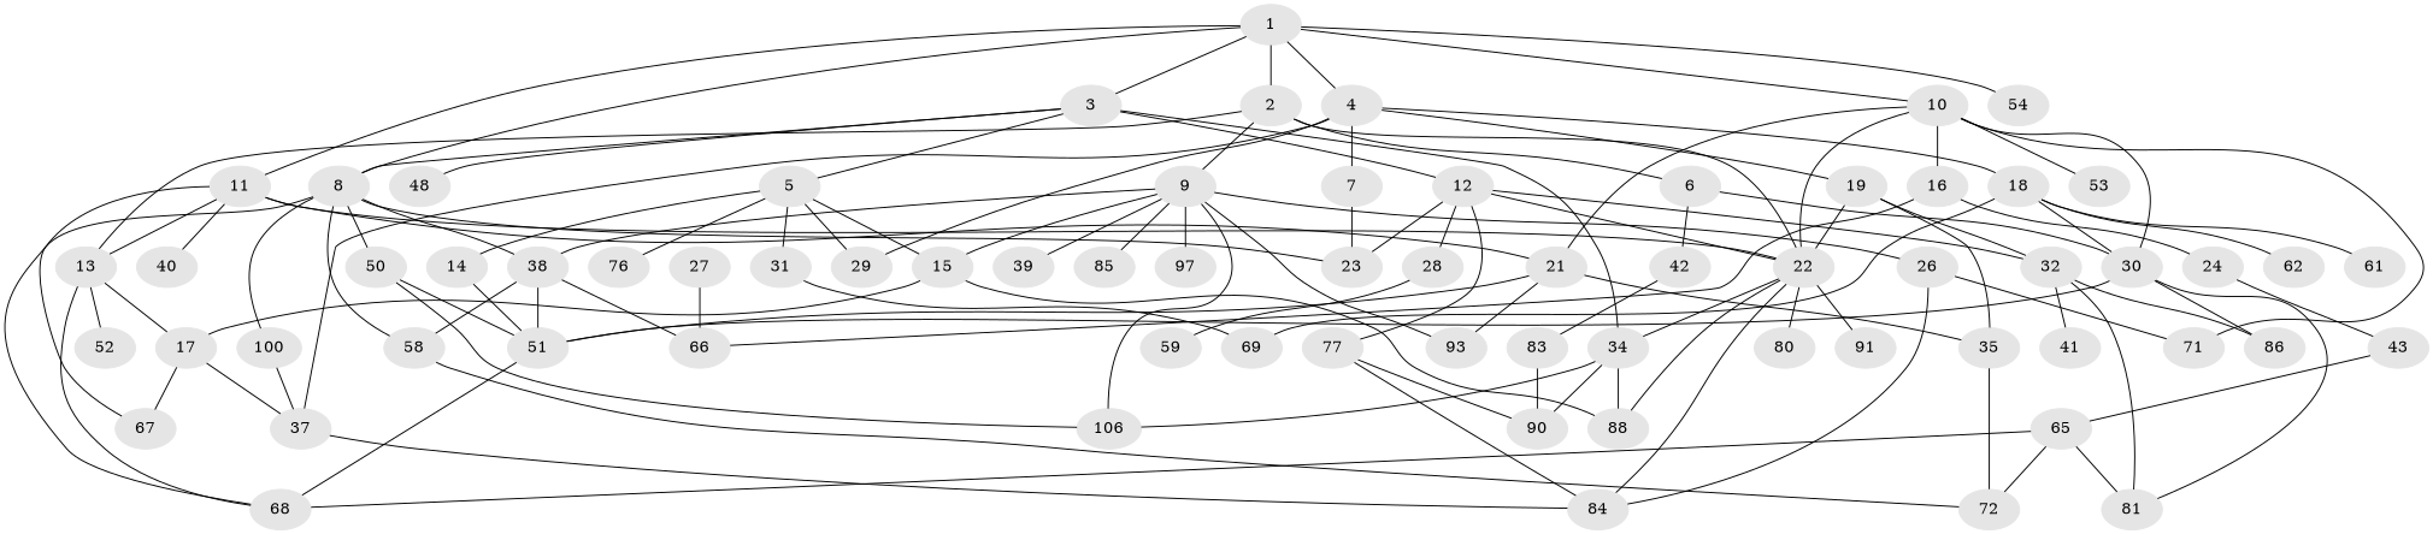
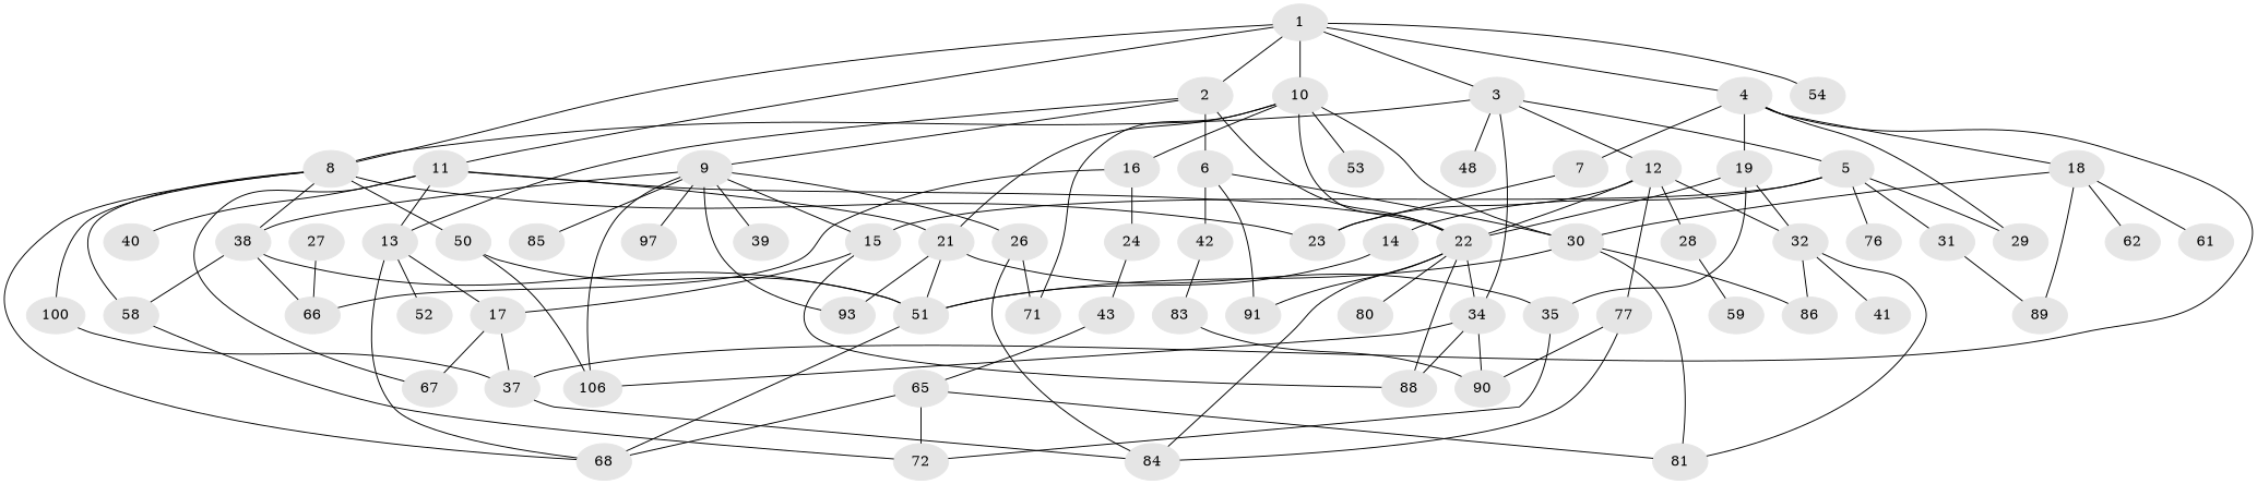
  graph {
    node [color=gray90 style=filled]
    1 [super="+82"]
    2 [super="+63"]
    3
    4 [super="+95"]
    8 [super="+69"]
    10 [super="+70"]
    11 [super="+49"]
    54
    6 [super="+64"]
    9 [super="+25"]
    13 [super="+36"]
    22 [super="+93"]
    5 [super="+73"]
    12 [super="+98"]
    34 [super="+45"]
    48 [super="+102"]
    7
    18 [super="+20"]
    19 [super="+46"]
    29
    37 [super="+94"]
    23 [super="+92"]
    38 [super="+55"]
    50 [super="+60"]
    58 [super="+96"]
    68
    100
    30 [super="+87"]
    16 [super="+79"]
    21 [super="+44"]
    53
    71
    40
    67
    42 [super="+75"]
    91
    15 [super="+56"]
    26
    n39 [label=93 super="+99"]
    39
    85
    97 [super="+104"]
    106
    17
    52
    88
    80
    84 [super="+101"]
    14
    31 [super="+47"]
    76
    28
    32 [super="+103"]
    77
    90
    61
    62
-   89 [label=69]
+   89
    35 [super="+105"]
    51
    81
    86
    83
    66
    72 [super="+74"]
    24
    59
    41
    43
    27 [super="+57"]
    65 [super="+78"]
    1 -- 2
    1 -- 3
    1 -- 4
    1 -- 8
    1 -- 10
    1 -- 11
    1 -- 54
    2 -- 6 [weight=2]
    2 -- 9
    2 -- 13
    2 -- 22
    3 -- 8
    3 -- 5
    3 -- 12
    3 -- 34
    3 -- 48
    4 -- 7
    4 -- 18
    4 -- 19
    4 -- 29
    4 -- 37
    8 -- 23
    8 -- 38
    8 -- 50
    8 -- 58
    8 -- 68
    8 -- 100
    10 -- 22
    10 -- 30
    10 -- 16
    10 -- 21
    10 -- 53 [weight=2]
    10 -- 71
    11 -- 13
    11 -- 22
    11 -- 21
    11 -- 40
    11 -- 67
    6 -- 30
    6 -- 42
+   6 -- 91
    9 -- 38
    9 -- 15
    9 -- 26
    9 -- n39
    9 -- 39
    9 -- 85
    9 -- 97
    9 -- 106
    13 -- 68
    13 -- 17
    13 -- 52
    22 -- 34
    22 -- 91
    22 -- 88
    22 -- 80
    22 -- 84
    5 -- 29
    5 -- 15
    5 -- 14
    5 -- 31
    5 -- 76
    12 -- 22
    12 -- 23
    12 -- 28
    12 -- 32
    12 -- 77
    34 -- 106
    34 -- 88
    34 -- 90
    7 -- 23
    18 -- 30
    18 -- 61
    18 -- 62
    18 -- 89
    19 -- 22
    19 -- 32
    19 -- 35
    37 -- 84
    38 -- 58
    38 -- 51
    38 -- 66
    50 -- 106
    50 -- 51
    58 -- 72
    100 -- 37
    30 -- 51
    30 -- 81
    30 -- 86
    16 -- 66
    16 -- 24
    21 -- n39
    21 -- 35
    21 -- 51
    42 -- 83
    15 -- 17
    15 -- 88
    26 -- 71
    26 -- 84
    17 -- 37
    17 -- 67
    14 -- 51
    31 -- 89
    28 -- 59
    32 -- 81
    32 -- 86
    32 -- 41
    77 -- 84
    77 -- 90
    35 -- 72
    51 -- 68
    83 -- 90
    24 -- 43
    43 -- 65
    27 -- 66
    65 -- 68
    65 -- 81
    65 -- 72
  }
